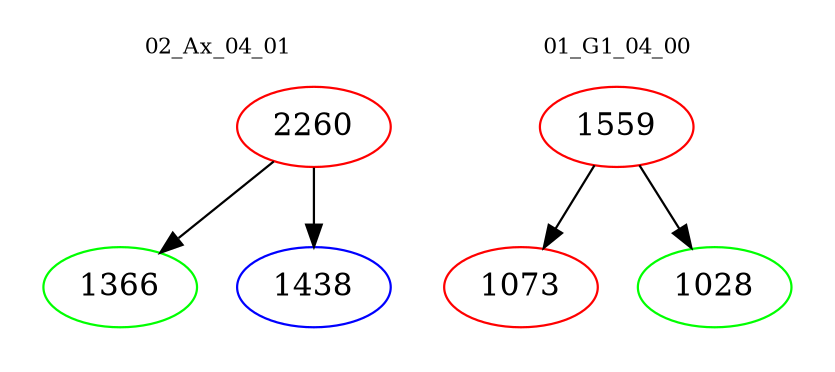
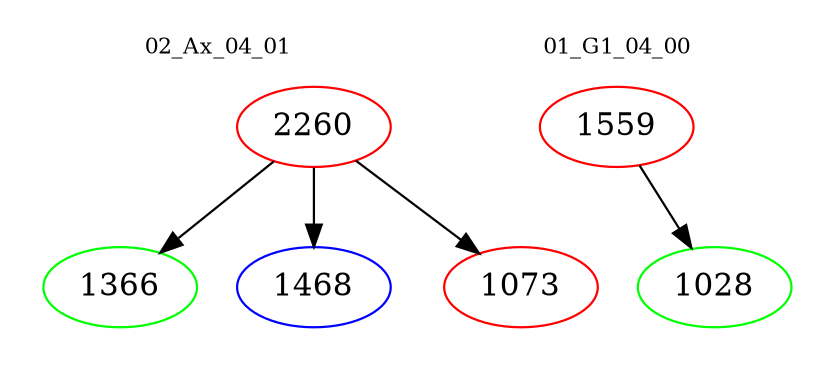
  digraph {
    node [color=red]
    edge [color=black]
    n1 [label=2260]
    n2 [color=green label=1366]
-   n3 [color=blue label=1438]
+   n3 [color=blue label=1468]
    n4 [label=1559]
    n5 [color=green label=1028]
    n6 [label=1073]
    subgraph cluster_1 {
      color=white
      fontsize=10
      label="02_Ax_04_01"
      n1
      n2
      n3
    }
    subgraph cluster_2 {
      color=white
      fontsize=10
      label="01_G1_04_00"
      n4
      n5
      n6
    }
    n1 -> n2
    n1 -> n3
    n4 -> n5
-   n4 -> n6
+   n1 -> n6
  }
